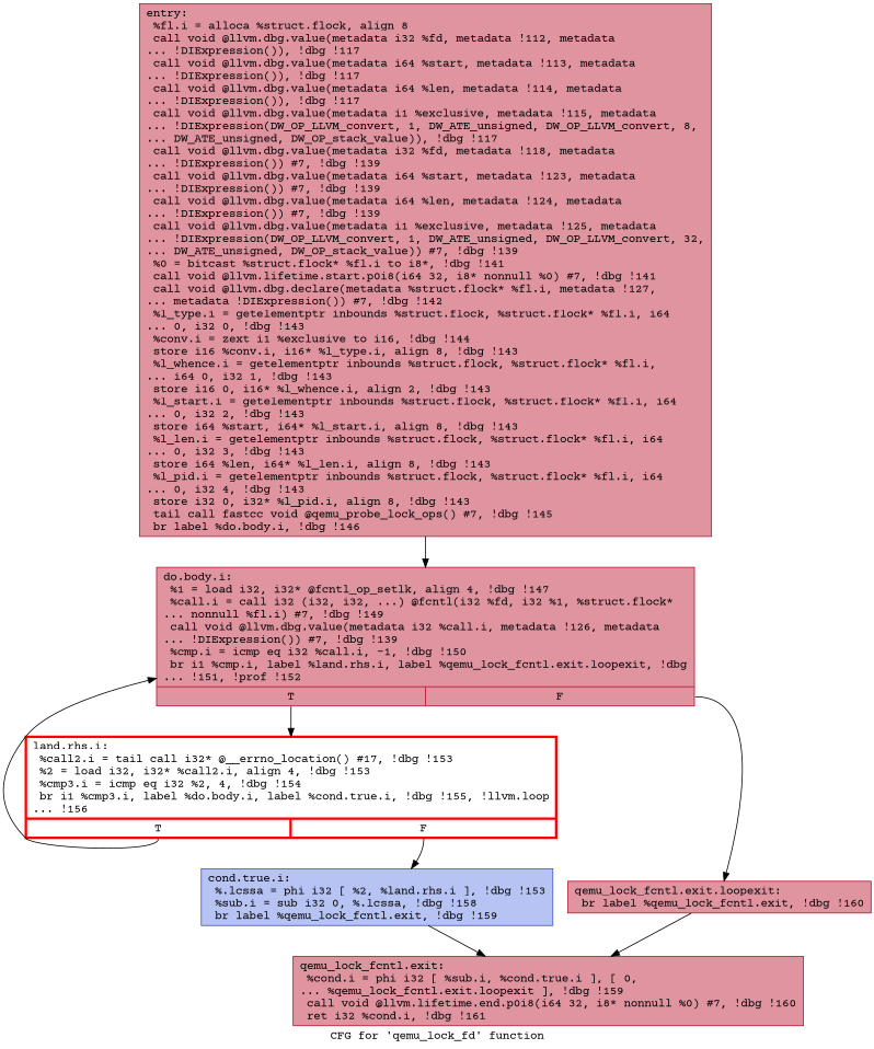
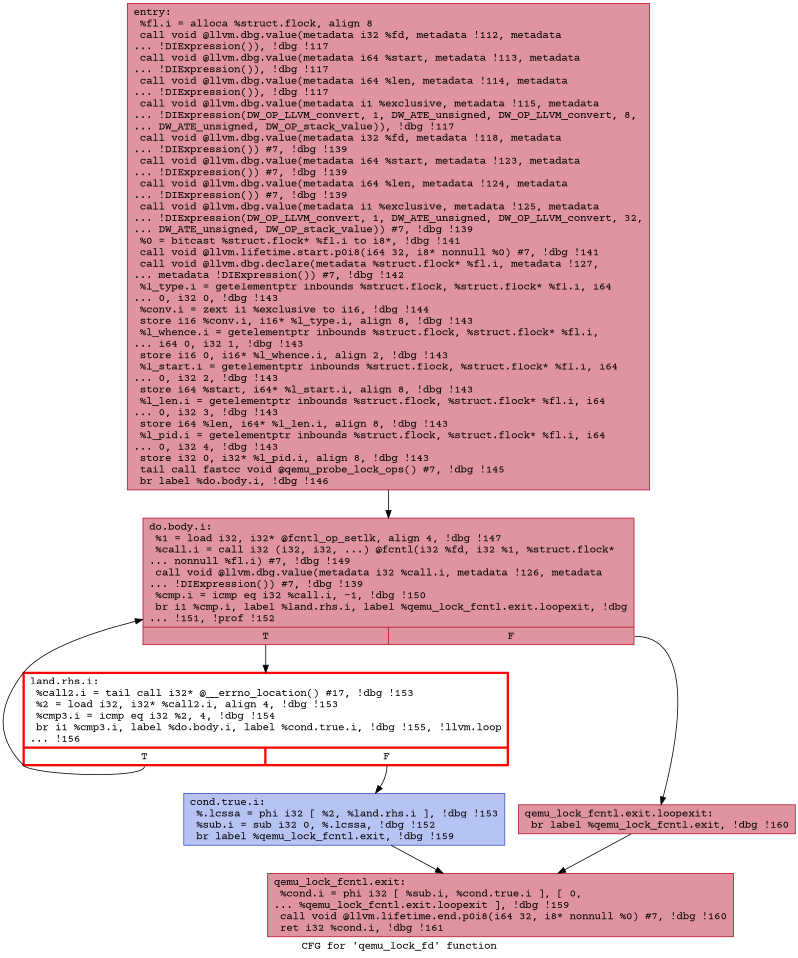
  digraph {
    label="CFG for 'qemu_lock_fd' function"
    fontname="Courier Prime"
    node [color="#b70d28ff" fillcolor="#b70d2870" shape=record style=filled fontname="Courier Prime"]
    edge [fontname="Courier Prime"]
    n1 [label="{entry:\l  %fl.i = alloca %struct.flock, align 8\l  call void @llvm.dbg.value(metadata i32 %fd, metadata !112, metadata\l... !DIExpression()), !dbg !117\l  call void @llvm.dbg.value(metadata i64 %start, metadata !113, metadata\l... !DIExpression()), !dbg !117\l  call void @llvm.dbg.value(metadata i64 %len, metadata !114, metadata\l... !DIExpression()), !dbg !117\l  call void @llvm.dbg.value(metadata i1 %exclusive, metadata !115, metadata\l... !DIExpression(DW_OP_LLVM_convert, 1, DW_ATE_unsigned, DW_OP_LLVM_convert, 8,\l... DW_ATE_unsigned, DW_OP_stack_value)), !dbg !117\l  call void @llvm.dbg.value(metadata i32 %fd, metadata !118, metadata\l... !DIExpression()) #7, !dbg !139\l  call void @llvm.dbg.value(metadata i64 %start, metadata !123, metadata\l... !DIExpression()) #7, !dbg !139\l  call void @llvm.dbg.value(metadata i64 %len, metadata !124, metadata\l... !DIExpression()) #7, !dbg !139\l  call void @llvm.dbg.value(metadata i1 %exclusive, metadata !125, metadata\l... !DIExpression(DW_OP_LLVM_convert, 1, DW_ATE_unsigned, DW_OP_LLVM_convert, 32,\l... DW_ATE_unsigned, DW_OP_stack_value)) #7, !dbg !139\l  %0 = bitcast %struct.flock* %fl.i to i8*, !dbg !141\l  call void @llvm.lifetime.start.p0i8(i64 32, i8* nonnull %0) #7, !dbg !141\l  call void @llvm.dbg.declare(metadata %struct.flock* %fl.i, metadata !127,\l... metadata !DIExpression()) #7, !dbg !142\l  %l_type.i = getelementptr inbounds %struct.flock, %struct.flock* %fl.i, i64\l... 0, i32 0, !dbg !143\l  %conv.i = zext i1 %exclusive to i16, !dbg !144\l  store i16 %conv.i, i16* %l_type.i, align 8, !dbg !143\l  %l_whence.i = getelementptr inbounds %struct.flock, %struct.flock* %fl.i,\l... i64 0, i32 1, !dbg !143\l  store i16 0, i16* %l_whence.i, align 2, !dbg !143\l  %l_start.i = getelementptr inbounds %struct.flock, %struct.flock* %fl.i, i64\l... 0, i32 2, !dbg !143\l  store i64 %start, i64* %l_start.i, align 8, !dbg !143\l  %l_len.i = getelementptr inbounds %struct.flock, %struct.flock* %fl.i, i64\l... 0, i32 3, !dbg !143\l  store i64 %len, i64* %l_len.i, align 8, !dbg !143\l  %l_pid.i = getelementptr inbounds %struct.flock, %struct.flock* %fl.i, i64\l... 0, i32 4, !dbg !143\l  store i32 0, i32* %l_pid.i, align 8, !dbg !143\l  tail call fastcc void @qemu_probe_lock_ops() #7, !dbg !145\l  br label %do.body.i, !dbg !146\l}"]
    n2 [label="{do.body.i:                                        \l  %1 = load i32, i32* @fcntl_op_setlk, align 4, !dbg !147\l  %call.i = call i32 (i32, i32, ...) @fcntl(i32 %fd, i32 %1, %struct.flock*\l... nonnull %fl.i) #7, !dbg !149\l  call void @llvm.dbg.value(metadata i32 %call.i, metadata !126, metadata\l... !DIExpression()) #7, !dbg !139\l  %cmp.i = icmp eq i32 %call.i, -1, !dbg !150\l  br i1 %cmp.i, label %land.rhs.i, label %qemu_lock_fcntl.exit.loopexit, !dbg\l... !151, !prof !152\l|{<s0>T|<s1>F}}"]
    n3 [color=red label="{land.rhs.i:                                       \l  %call2.i = tail call i32* @__errno_location() #17, !dbg !153\l  %2 = load i32, i32* %call2.i, align 4, !dbg !153\l  %cmp3.i = icmp eq i32 %2, 4, !dbg !154\l  br i1 %cmp3.i, label %do.body.i, label %cond.true.i, !dbg !155, !llvm.loop\l... !156\l|{<s0>T|<s1>F}}" penwidth=3.0 fillcolor="" style=""]
    n4 [label="{qemu_lock_fcntl.exit.loopexit:                    \l  br label %qemu_lock_fcntl.exit, !dbg !160\l}"]
-   n5 [color="#3d50c3ff" fillcolor="#5977e370" label="{cond.true.i:                                      \l  %.lcssa = phi i32 [ %2, %land.rhs.i ], !dbg !153\l  %sub.i = sub i32 0, %.lcssa, !dbg !158\l  br label %qemu_lock_fcntl.exit, !dbg !159\l}"]
+   n5 [color="#3d50c3ff" fillcolor="#5977e370" label="{cond.true.i:                                      \l  %.lcssa = phi i32 [ %2, %land.rhs.i ], !dbg !153\l  %sub.i = sub i32 0, %.lcssa, !dbg !152\l  br label %qemu_lock_fcntl.exit, !dbg !159\l}"]
    n6 [label="{qemu_lock_fcntl.exit:                             \l  %cond.i = phi i32 [ %sub.i, %cond.true.i ], [ 0,\l... %qemu_lock_fcntl.exit.loopexit ], !dbg !159\l  call void @llvm.lifetime.end.p0i8(i64 32, i8* nonnull %0) #7, !dbg !160\l  ret i32 %cond.i, !dbg !161\l}"]
    n1 -> n2
    n2 -> n3 [tailport=s0]
    n2 -> n4 [tailport=s1]
    n3 -> n2 [tailport=s0]
    n3 -> n5 [tailport=s1]
    n4 -> n6
    n5 -> n6
  }
